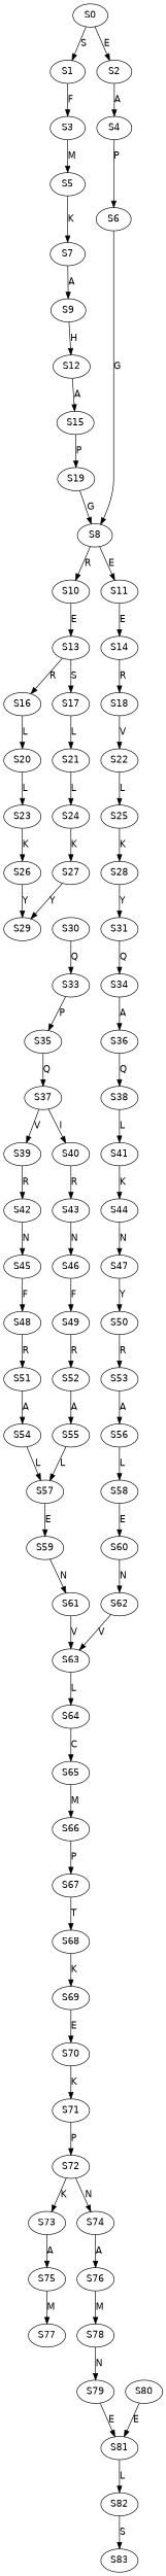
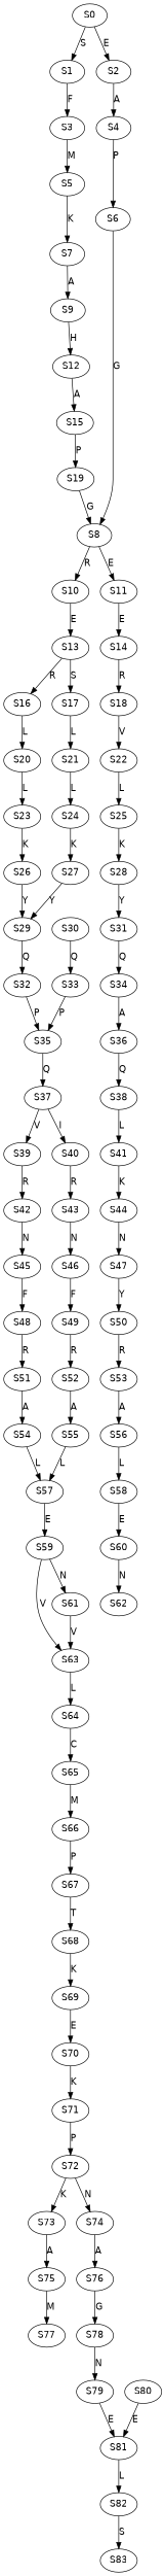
  strict digraph {
    fontname="DejaVu Sans"
    node [fontname="DejaVu Sans"]
    edge [fontname="DejaVu Sans"]
    S0
    S1
    S2
    S3
    S4
    S5
    S6
    S7
    S8
    S9
    S10
    S11
    S12
    S13
    S14
    S15
    S16
    S17
    S18
    S19
    S20
    S21
    S22
    S23
    S24
    S25
    S26
    S27
    S28
    S29
    S31
+   S32
    S30
    S33
    S34
    S35
    S36
    S37
    S38
    S39
    S40
    S41
    S42
    S43
    S44
    S45
    S46
    S47
    S48
    S49
    S50
    S51
    S52
    S53
    S54
    S55
    S56
    S57
    S58
    S59
    S60
    S61
    S62
    S63
    S64
    S65
    S66
    S67
    S68
    S69
    S70
    S71
    S72
    S73
    S74
    S75
    S76
    S77
    S78
    S79
    S81
    S80
    S82
    S83
    S0 -> S1 [label=S]
    S0 -> S2 [label=E]
    S1 -> S3 [label=F]
    S2 -> S4 [label=A]
    S3 -> S5 [label=M]
    S4 -> S6 [label=P]
    S5 -> S7 [label=K]
    S6 -> S8 [label=G]
    S7 -> S9 [label=A]
    S8 -> S10 [label=R]
    S8 -> S11 [label=E]
    S9 -> S12 [label=H]
    S10 -> S13 [label=E]
    S11 -> S14 [label=E]
    S12 -> S15 [label=A]
    S13 -> S16 [label=R]
    S13 -> S17 [label=S]
    S14 -> S18 [label=R]
    S15 -> S19 [label=P]
    S16 -> S20 [label=L]
    S17 -> S21 [label=L]
    S18 -> S22 [label=V]
    S19 -> S8 [label=G]
    S20 -> S23 [label=L]
    S21 -> S24 [label=L]
    S22 -> S25 [label=L]
    S23 -> S26 [label=K]
    S24 -> S27 [label=K]
    S25 -> S28 [label=K]
    S26 -> S29 [label=Y]
    S27 -> S29 [label=Y]
    S28 -> S31 [label=Y]
+   S29 -> S32 [label=Q]
    S31 -> S34 [label=Q]
+   S32 -> S35 [label=P]
    S30 -> S33 [label=Q]
    S33 -> S35 [label=P]
    S34 -> S36 [label=A]
    S35 -> S37 [label=Q]
    S36 -> S38 [label=Q]
    S37 -> S39 [label=V]
    S37 -> S40 [label=I]
    S38 -> S41 [label=L]
    S39 -> S42 [label=R]
    S40 -> S43 [label=R]
    S41 -> S44 [label=K]
    S42 -> S45 [label=N]
    S43 -> S46 [label=N]
    S44 -> S47 [label=N]
    S45 -> S48 [label=F]
    S46 -> S49 [label=F]
    S47 -> S50 [label=Y]
    S48 -> S51 [label=R]
    S49 -> S52 [label=R]
    S50 -> S53 [label=R]
    S51 -> S54 [label=A]
    S52 -> S55 [label=A]
    S53 -> S56 [label=A]
    S54 -> S57 [label=L]
    S55 -> S57 [label=L]
    S56 -> S58 [label=L]
    S57 -> S59 [label=E]
    S58 -> S60 [label=E]
    S59 -> S61 [label=N]
    S60 -> S62 [label=N]
    S61 -> S63 [label=V]
-   S62 -> S63 [label=V]
+   S59 -> S63 [label=V]
    S63 -> S64 [label=L]
    S64 -> S65 [label=C]
    S65 -> S66 [label=M]
    S66 -> S67 [label=P]
    S67 -> S68 [label=T]
    S68 -> S69 [label=K]
    S69 -> S70 [label=E]
    S70 -> S71 [label=K]
    S71 -> S72 [label=P]
    S72 -> S73 [label=K]
    S72 -> S74 [label=N]
    S73 -> S75 [label=A]
    S74 -> S76 [label=A]
    S75 -> S77 [label=M]
-   S76 -> S78 [label=M]
+   S76 -> S78 [label=G]
    S78 -> S79 [label=N]
    S79 -> S81 [label=E]
    S81 -> S82 [label=L]
    S80 -> S81 [label=E]
    S82 -> S83 [label=S]
  }
